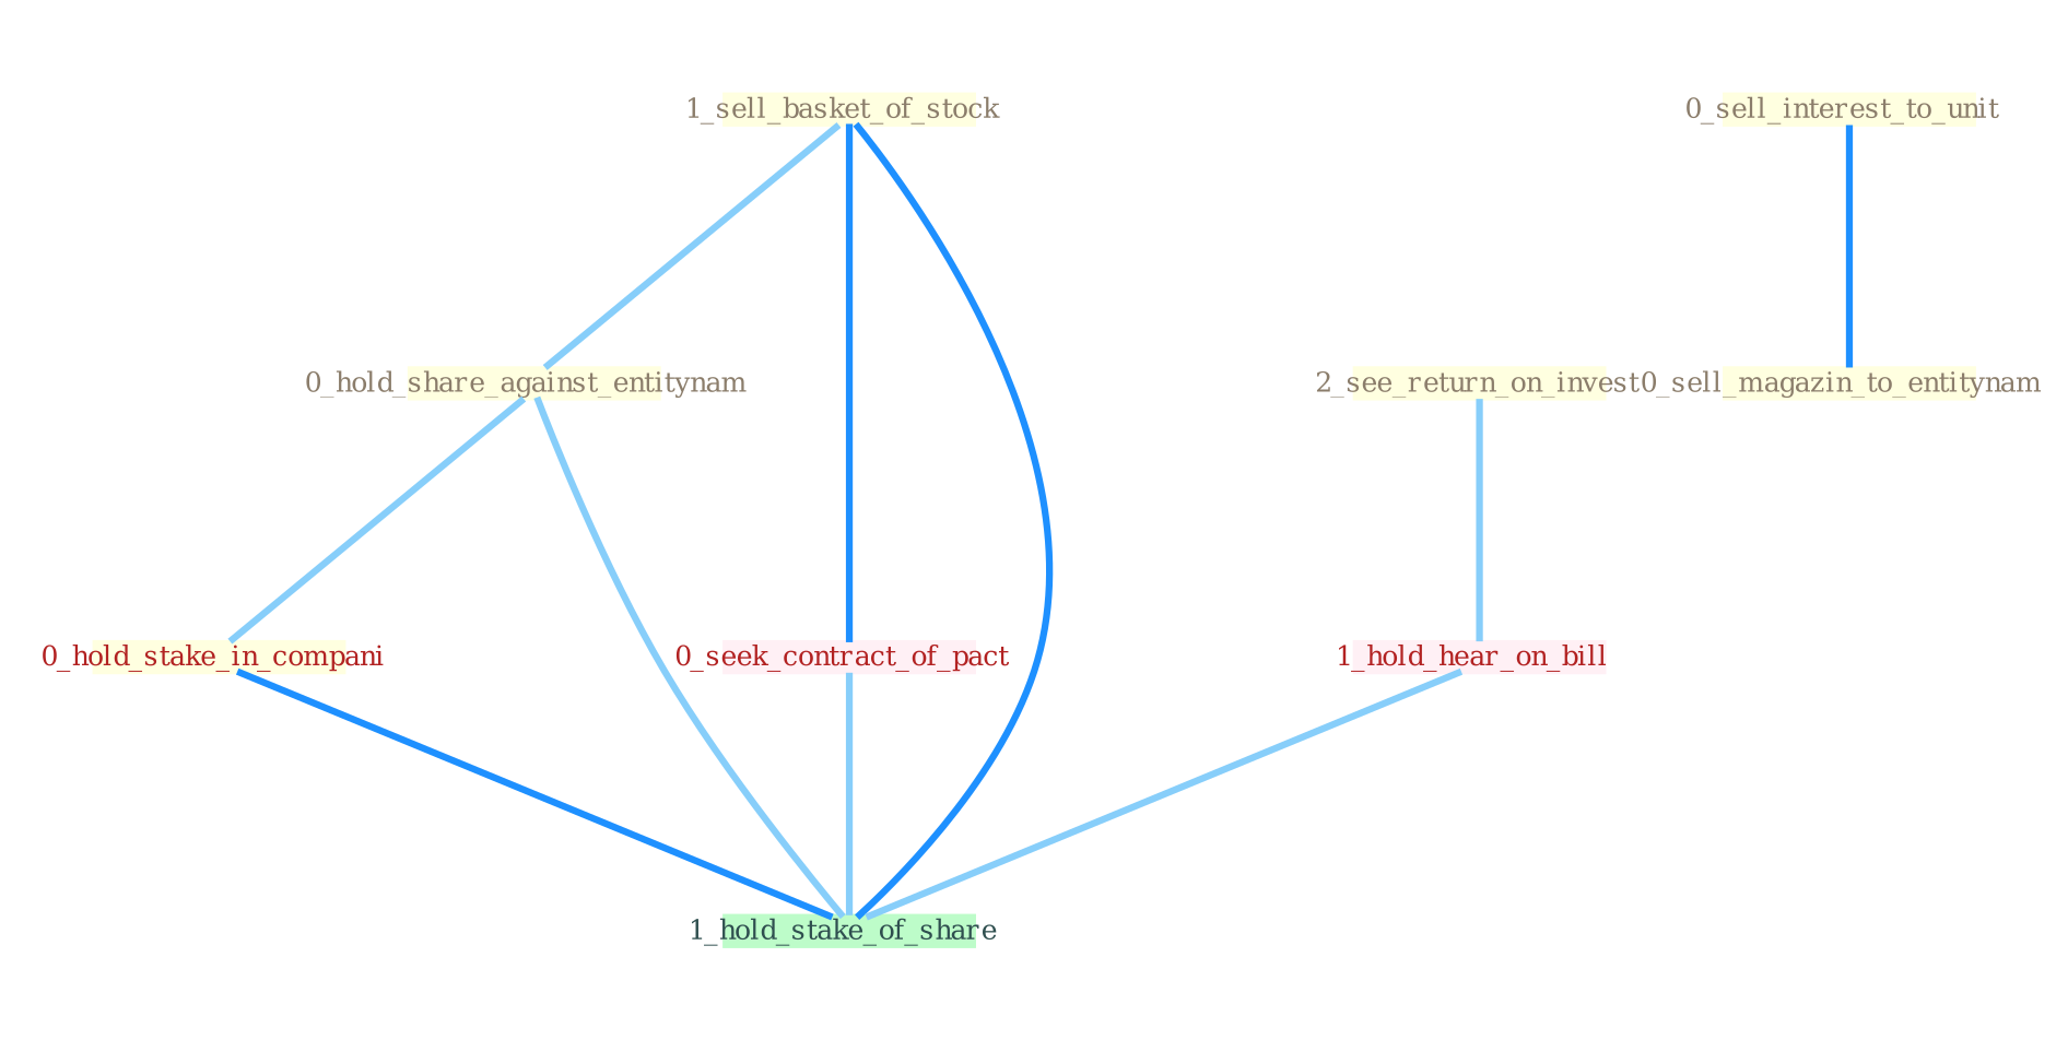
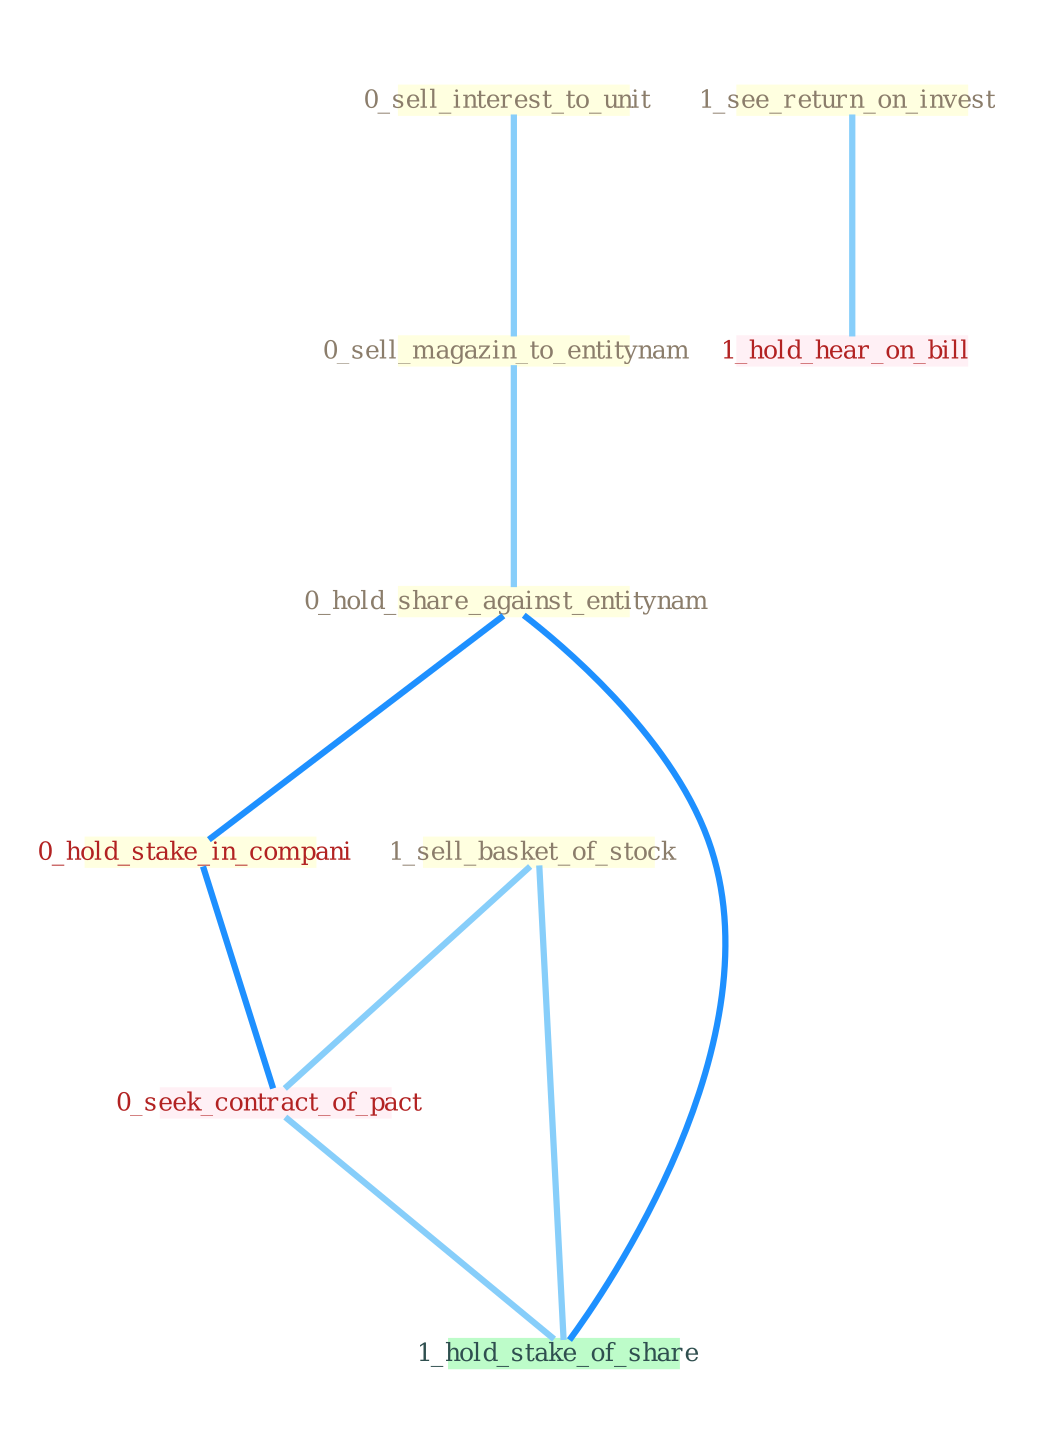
  graph {
    node [color="#ffffe0" fixedsize=true fontcolor="#8b7d6b" fontsize=4 shape=polygon style=filled]
    edge [color="#87cefa" w=1]
    "1_sell_basket_of_stock " [height=.06 width=.5]
    "0_sell_interest_to_unit " [height=.06 width=.5]
    "0_sell_magazin_to_entitynam " [height=.06 width=.5]
    "0_hold_share_against_entitynam " [height=.06 width=.5]
-   "1_see_return_on_invest " [height=.06 width=.5 label="2_see_return_on_invest"]
+   "1_see_return_on_invest " [height=.06 width=.5]
    "0_hold_stake_in_compani " [fontcolor="#b22222" height=.06 width=.5]
    "0_seek_contract_of_pact " [color="#fff0f5" fontcolor="#b22222" height=.06 width=.5]
    "1_hold_hear_on_bill " [color="#fff0f5" fontcolor="#b22222" height=.06 width=.5]
    "1_hold_stake_of_share " [color="#BDFCC9" fontcolor="#2f4f4f" height=.06 width=.5]
    subgraph sub_1 {
      "1_sell_basket_of_stock "
      "0_sell_interest_to_unit "
      "0_sell_magazin_to_entitynam "
      "0_hold_share_against_entitynam "
      "1_see_return_on_invest "
      "0_hold_stake_in_compani "
    }
    subgraph sub_2 {
      "0_seek_contract_of_pact "
      "1_hold_hear_on_bill "
    }
-   "1_sell_basket_of_stock " -- "0_seek_contract_of_pact " [color="#1e90ff"]
-   "1_sell_basket_of_stock " -- "1_hold_stake_of_share " [color="#1e90ff"]
-   "0_sell_interest_to_unit " -- "0_sell_magazin_to_entitynam " [color="#1e90ff" w=2]
-   "1_sell_basket_of_stock " -- "0_hold_share_against_entitynam "
-   "0_hold_share_against_entitynam " -- "0_hold_stake_in_compani "
-   "0_hold_share_against_entitynam " -- "1_hold_stake_of_share "
+   "1_sell_basket_of_stock " -- "0_seek_contract_of_pact "
+   "1_sell_basket_of_stock " -- "1_hold_stake_of_share "
+   "0_sell_interest_to_unit " -- "0_sell_magazin_to_entitynam " [w=2]
+   "0_sell_magazin_to_entitynam " -- "0_hold_share_against_entitynam "
+   "0_hold_share_against_entitynam " -- "0_hold_stake_in_compani " [color="#1e90ff"]
+   "0_hold_share_against_entitynam " -- "1_hold_stake_of_share " [color="#1e90ff"]
    "1_see_return_on_invest " -- "1_hold_hear_on_bill "
-   "0_hold_stake_in_compani " -- "1_hold_stake_of_share " [color="#1e90ff" w=2]
+   "0_hold_stake_in_compani " -- "0_seek_contract_of_pact " [color="#1e90ff" w=2]
    "0_seek_contract_of_pact " -- "1_hold_stake_of_share "
-   "1_hold_hear_on_bill " -- "1_hold_stake_of_share "
  }
